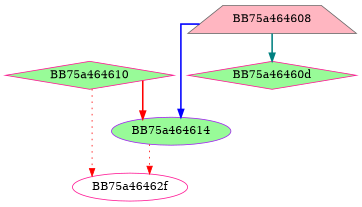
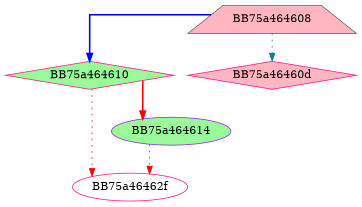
  digraph {
    splines=ortho
    node [color=deeppink fillcolor=lightpink shape=diamond style=filled]
    edge [color=red style=bold]
    BB75a464608 [color=gray40 shape=trapezium]
    BB75a464610 [fillcolor=palegreen]
-   BB75a46460d [fillcolor=palegreen]
+   BB75a46460d
    BB75a46462f [fillcolor=white shape=ellipse]
    BB75a464614 [color=purple fillcolor=palegreen shape=ellipse]
-   BB75a464608 -> BB75a464614 [color=blue]
-   BB75a464608 -> BB75a46460d [color=teal]
+   BB75a464608 -> BB75a464610 [color=blue]
+   BB75a464608 -> BB75a46460d [color=teal style=dotted]
    BB75a464610 -> BB75a46462f [style=dotted]
    BB75a464610 -> BB75a464614
    BB75a464614 -> BB75a46462f [style=dotted]
  }
